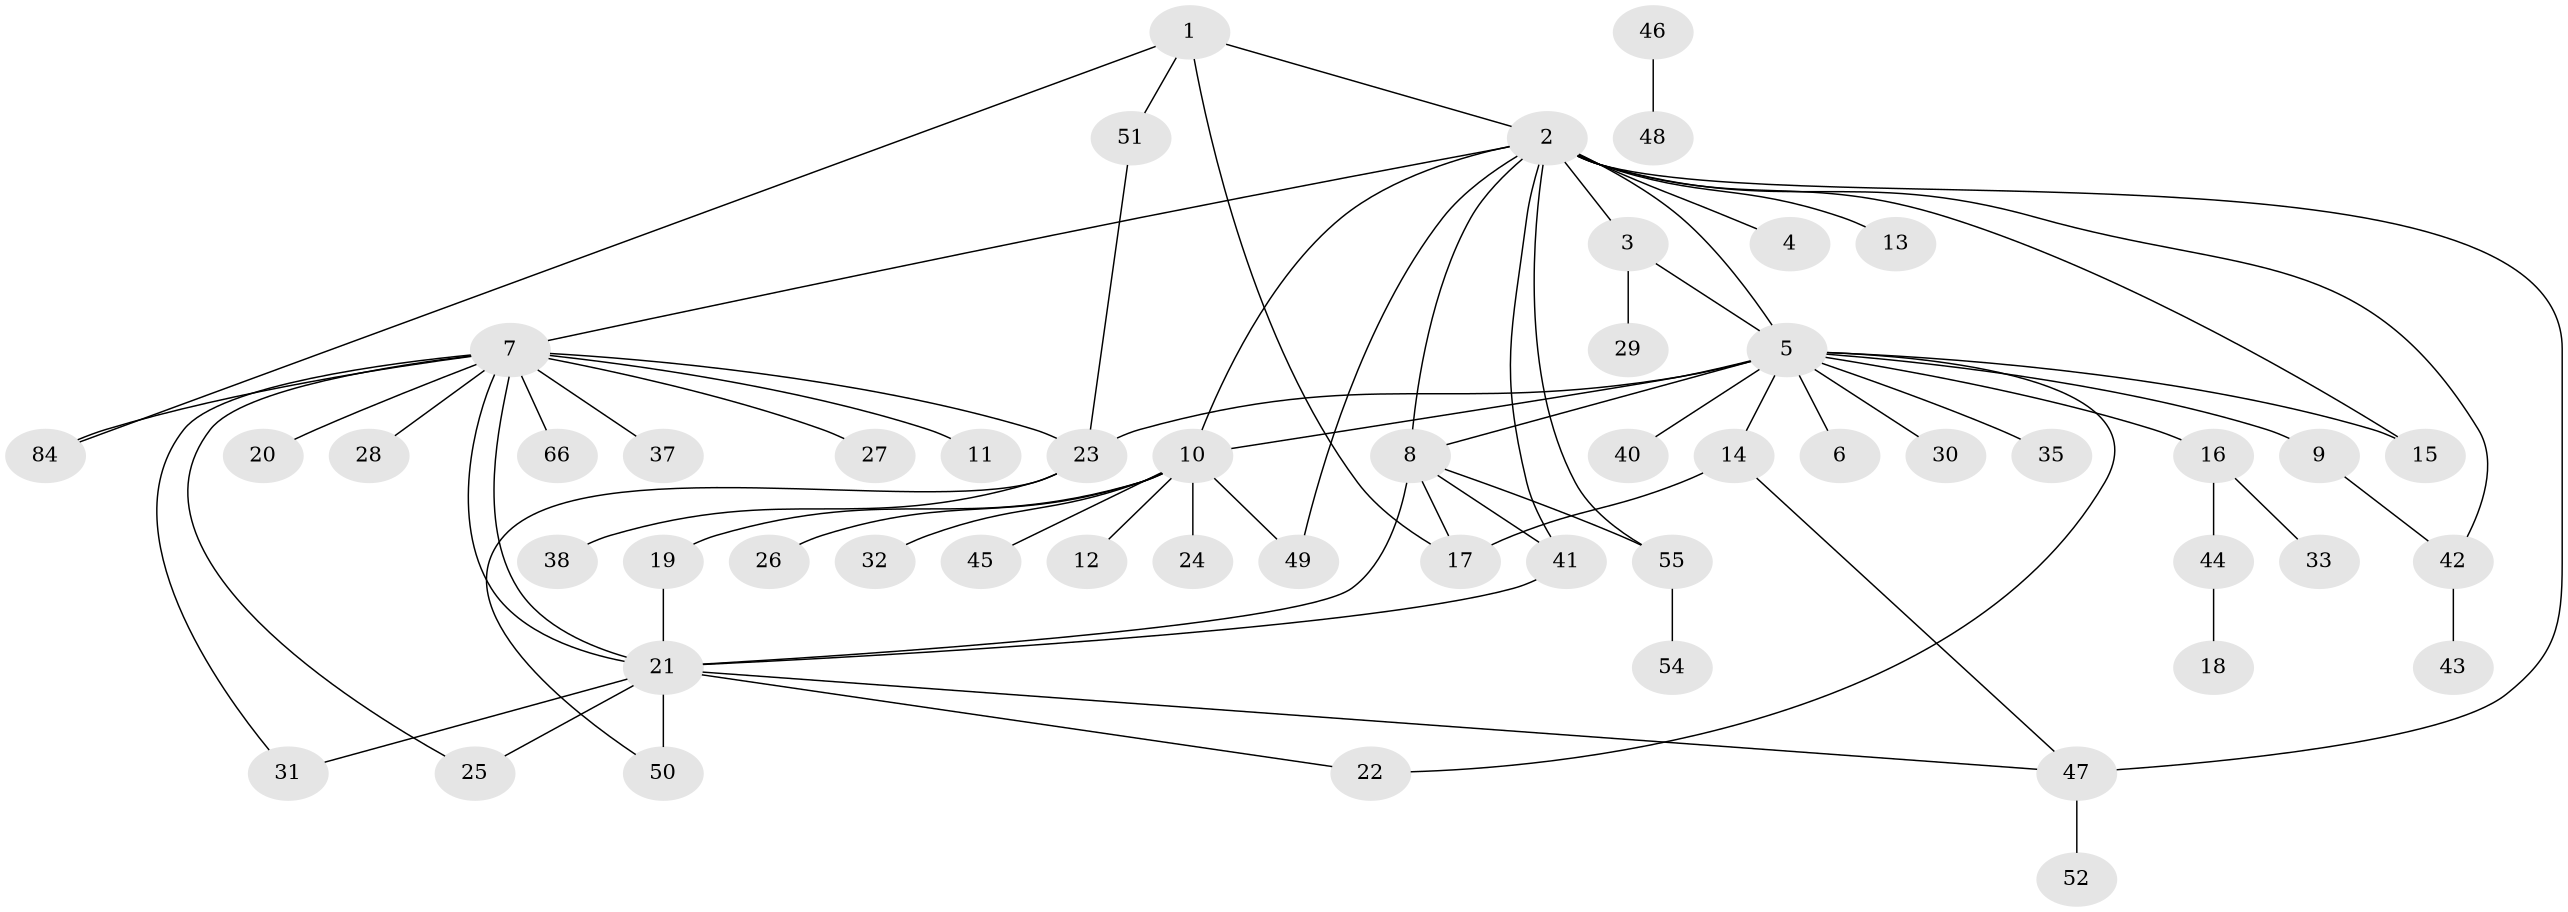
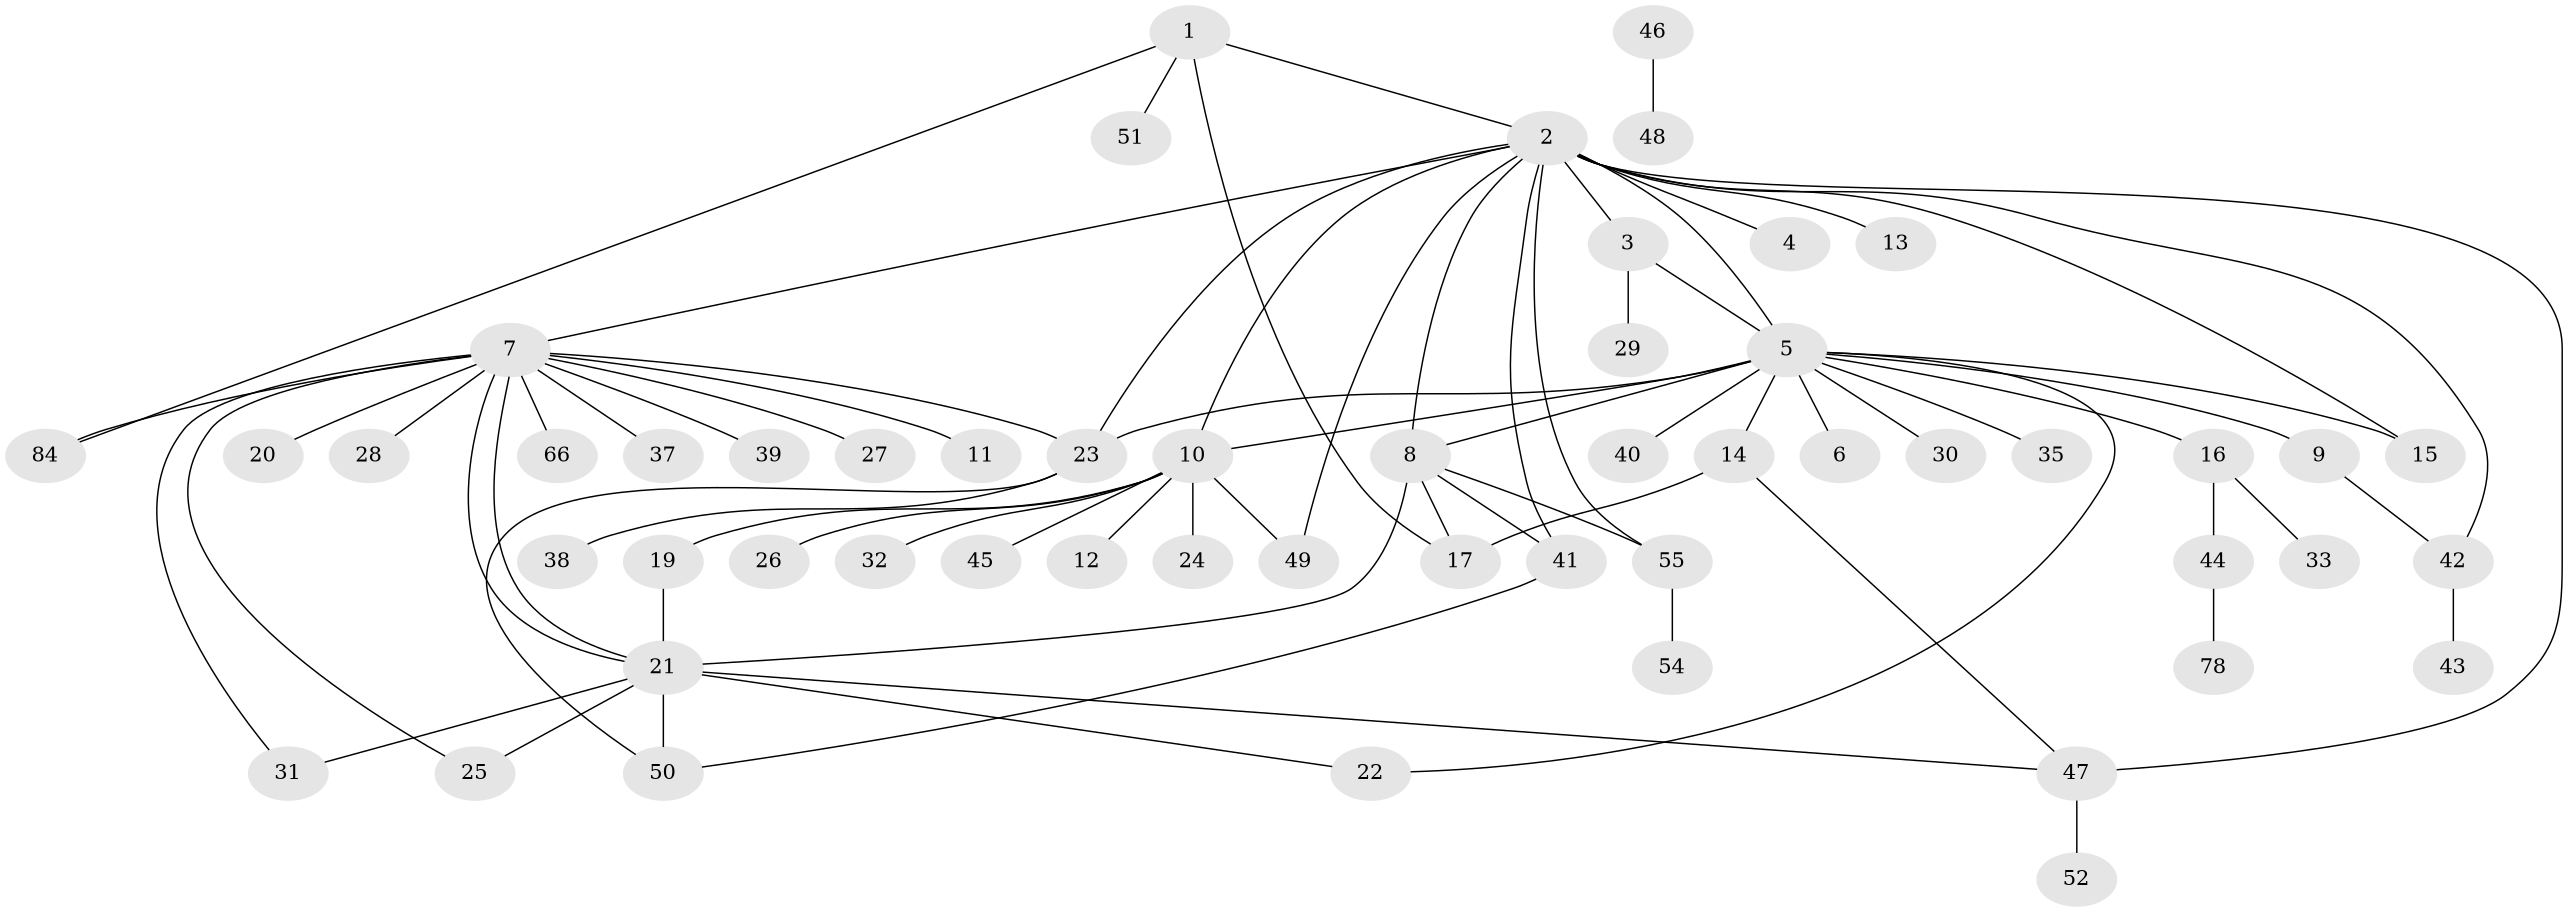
  graph {
    node [color=gray90 style=filled]
    1
    2
    17
    n4 [label=84]
    51
    3
    4
    5
    7
    8
    10
    13
    23
    41
    42
    47
    49
    n18 [label=55]
    15
    29
    6
    9
    14
    16
    22
    30
    35
    40
    27
    11
    20
    21
    25
    28
    31
    n36 [label=66]
    37
+   39
    12
    19
    24
    26
    32
    45
    50
    38
    43
    46
    48
    52
    54
    33
    44
-   18
+   18 [label=78]
    1 -- 2
    1 -- 17
    1 -- n4
    1 -- 51
    2 -- 3
    2 -- 4
    2 -- 5
    2 -- 7
    2 -- 8
    2 -- 10
    2 -- 13
-   51 -- 23
+   2 -- 23
    2 -- 41
    2 -- 42
    2 -- 47
    2 -- 49
    2 -- n18
    2 -- 15
    3 -- 5
    3 -- 29
    5 -- 8
    5 -- 10
    5 -- 23
    5 -- 15
    5 -- 6
    5 -- 9
    5 -- 14
    5 -- 16
    5 -- 22
    5 -- 30
    5 -- 35
    5 -- 40
    7 -- n4
    7 -- 23
    7 -- 27
    7 -- 11
    7 -- 20
    7 -- 21
    7 -- 21
    7 -- 25
    7 -- 28
    7 -- 31
    7 -- n36
    7 -- 37
+   7 -- 39
    8 -- 17
    8 -- 41
    8 -- n18
    8 -- 21
    10 -- 49
    10 -- 12
    10 -- 19
    10 -- 24
    10 -- 26
    10 -- 32
    10 -- 45
    23 -- 50
    23 -- 38
-   41 -- 21
+   41 -- 50
    42 -- 43
    47 -- 52
    n18 -- 54
    9 -- 42
    14 -- 17
    14 -- 47
    16 -- 33
    16 -- 44
    21 -- 47
    21 -- 22
    21 -- 25
    21 -- 31
    21 -- 50
    19 -- 21
    46 -- 48
    44 -- 18
  }
